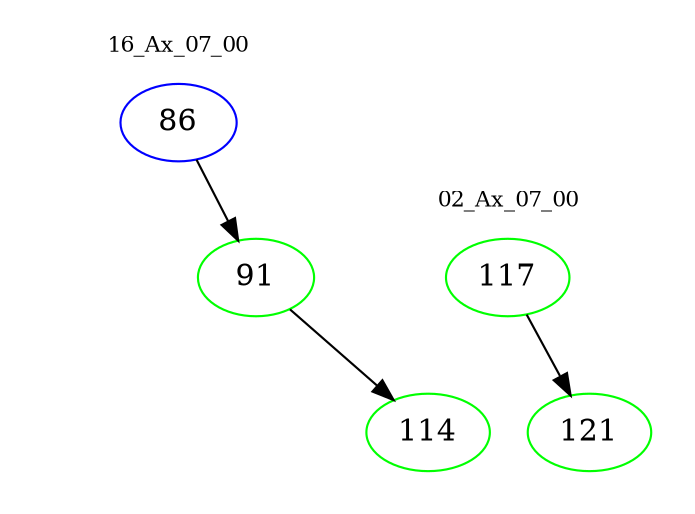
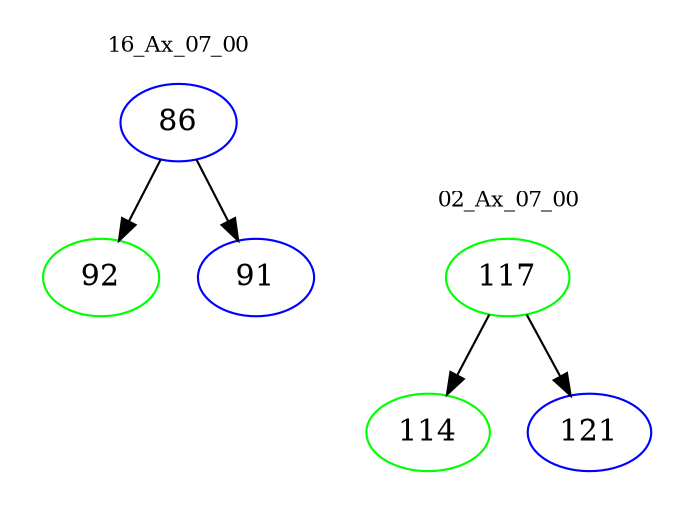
  digraph {
    node [color=blue]
    edge [color=black]
    n1 [label=86]
-   n3 [color=green label=91]
+   n2 [color=green label=92]
+   n3 [label=91]
    n4 [color=green label=117]
    n5 [color=green label=114]
-   n6 [color=green label=121]
+   n6 [label=121]
    subgraph cluster_1 {
      color=white
      fontsize=10
      label="16_Ax_07_00"
      n1
+     n2
      n3
    }
    subgraph cluster_2 {
      color=white
      fontsize=10
      label="02_Ax_07_00"
      n4
      n5
      n6
    }
+   n1 -> n2
    n1 -> n3
-   n3 -> n5
+   n4 -> n5
    n4 -> n6
  }
